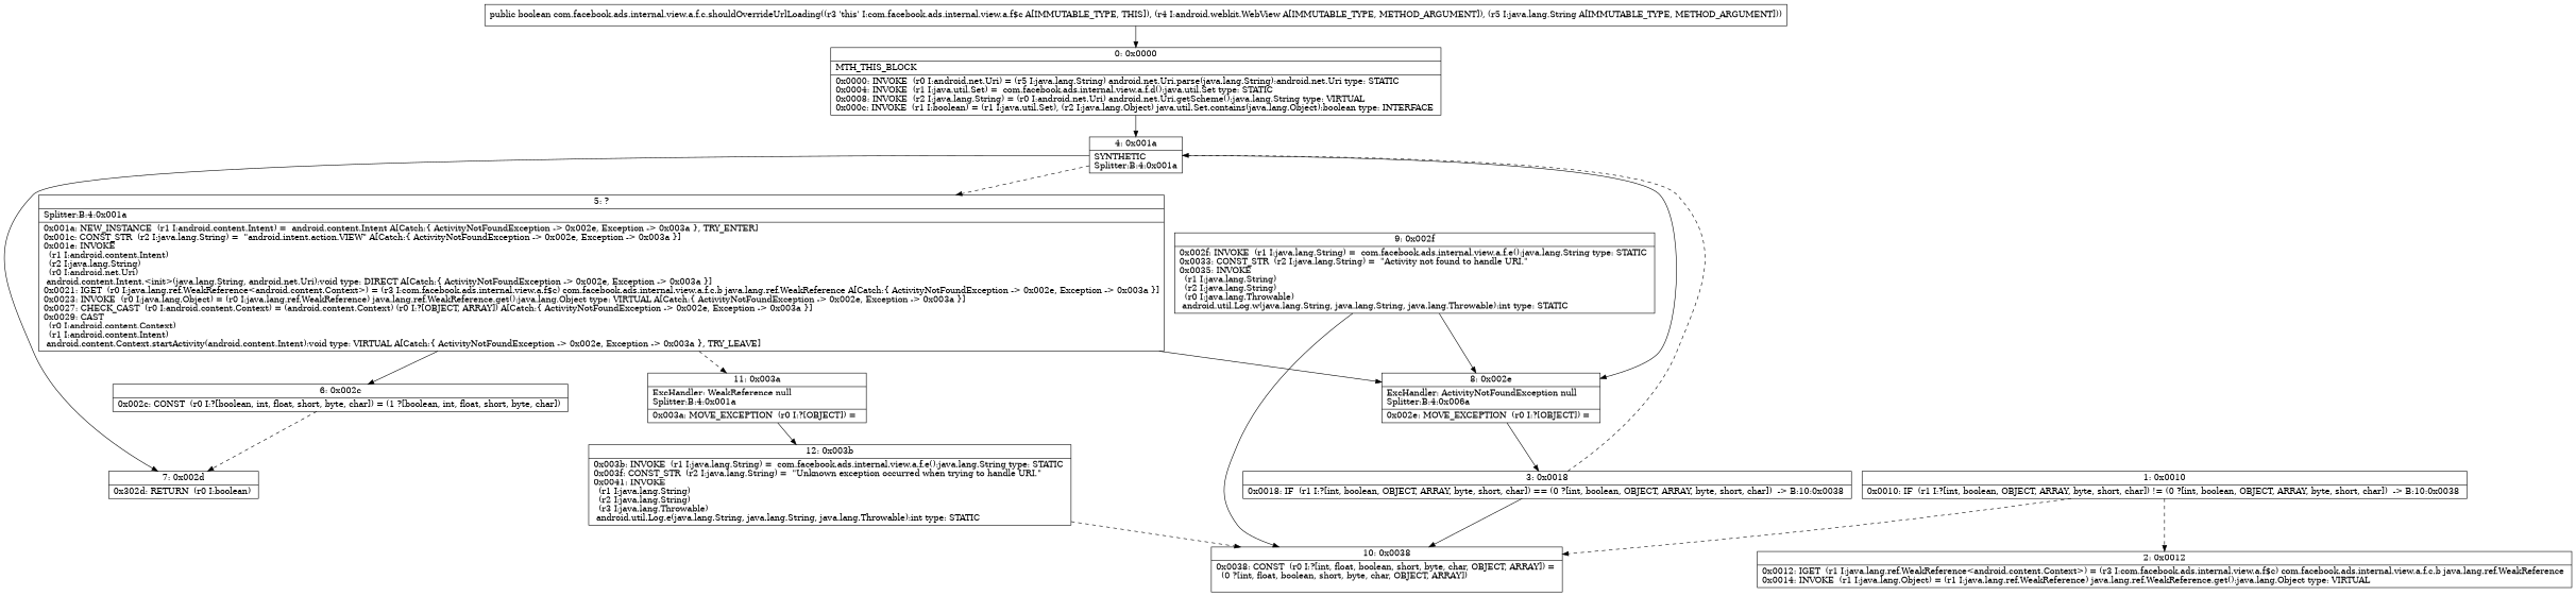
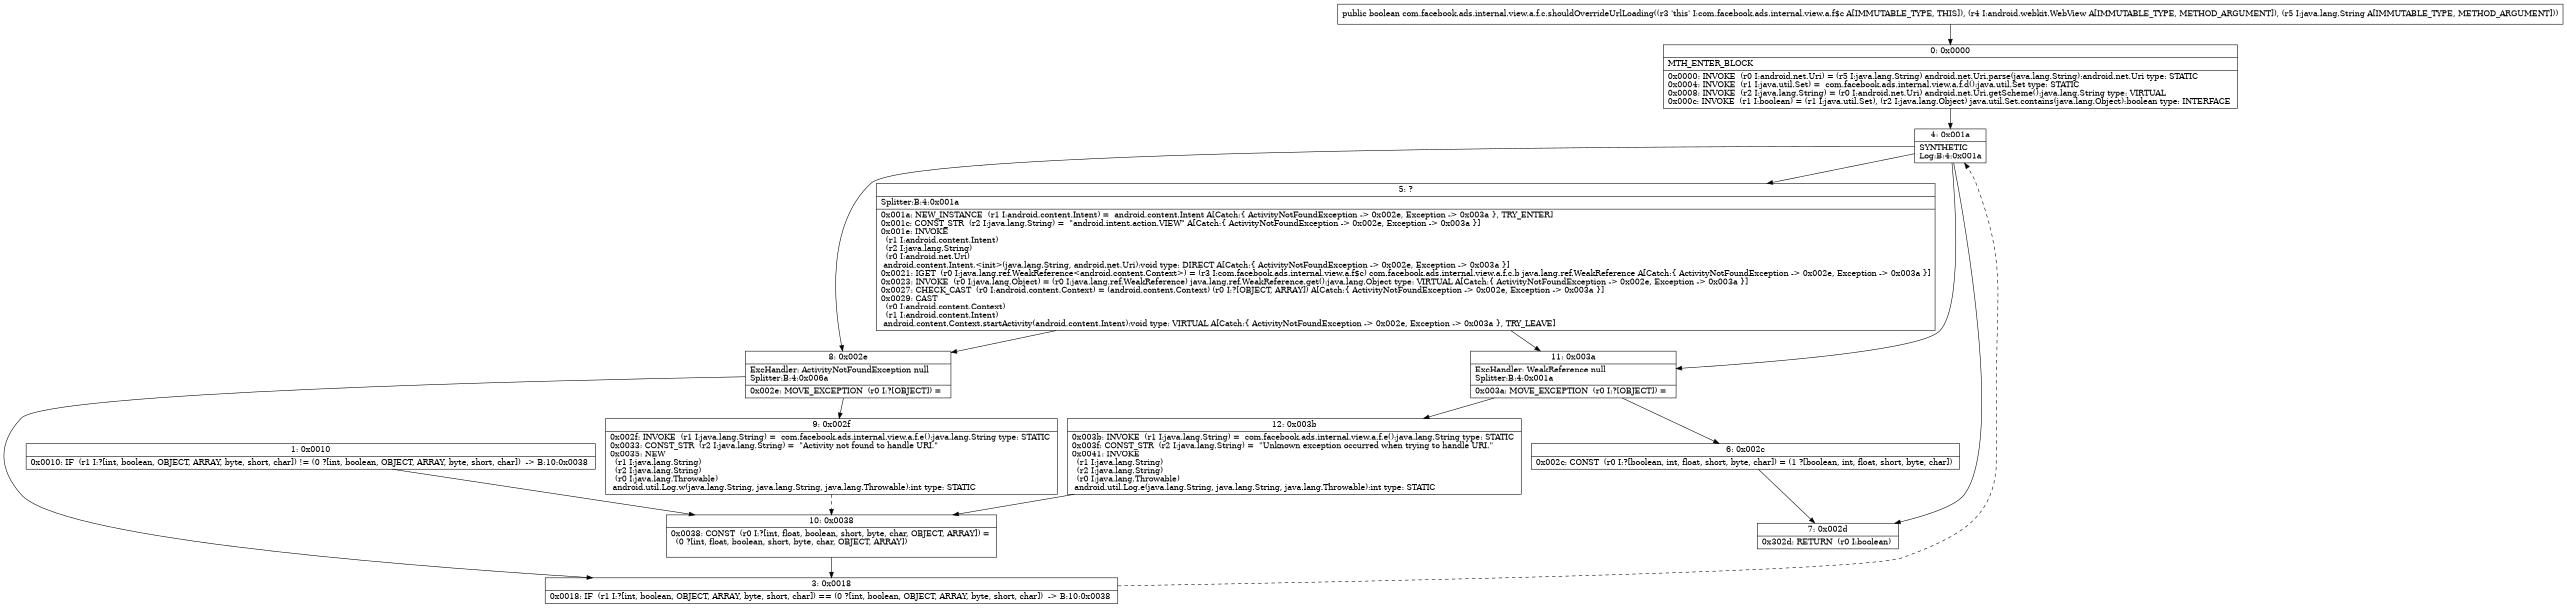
  digraph {
    node [shape=record]
-   n1 [label="{0\:\ 0x0000|MTH_THIS_BLOCK\l|0x0000: INVOKE  (r0 I:android.net.Uri) = (r5 I:java.lang.String) android.net.Uri.parse(java.lang.String):android.net.Uri type: STATIC \l0x0004: INVOKE  (r1 I:java.util.Set) =  com.facebook.ads.internal.view.a.f.d():java.util.Set type: STATIC \l0x0008: INVOKE  (r2 I:java.lang.String) = (r0 I:android.net.Uri) android.net.Uri.getScheme():java.lang.String type: VIRTUAL \l0x000c: INVOKE  (r1 I:boolean) = (r1 I:java.util.Set), (r2 I:java.lang.Object) java.util.Set.contains(java.lang.Object):boolean type: INTERFACE \l}"]
-   n2 [label="{4\:\ 0x001a|SYNTHETIC\lSplitter:B:4:0x001a\l}"]
+   n1 [label="{0\:\ 0x0000|MTH_ENTER_BLOCK\l|0x0000: INVOKE  (r0 I:android.net.Uri) = (r5 I:java.lang.String) android.net.Uri.parse(java.lang.String):android.net.Uri type: STATIC \l0x0004: INVOKE  (r1 I:java.util.Set) =  com.facebook.ads.internal.view.a.f.d():java.util.Set type: STATIC \l0x0008: INVOKE  (r2 I:java.lang.String) = (r0 I:android.net.Uri) android.net.Uri.getScheme():java.lang.String type: VIRTUAL \l0x000c: INVOKE  (r1 I:boolean) = (r1 I:java.util.Set), (r2 I:java.lang.Object) java.util.Set.contains(java.lang.Object):boolean type: INTERFACE \l}"]
+   n2 [label="{4\:\ 0x001a|SYNTHETIC\lLog:B:4:0x001a\l}"]
    n3 [label="{1\:\ 0x0010|0x0010: IF  (r1 I:?[int, boolean, OBJECT, ARRAY, byte, short, char]) != (0 ?[int, boolean, OBJECT, ARRAY, byte, short, char])  \-\> B:10:0x0038 \l}"]
-   n4 [label="{2\:\ 0x0012|0x0012: IGET  (r1 I:java.lang.ref.WeakReference\<android.content.Context\>) = (r3 I:com.facebook.ads.internal.view.a.f$c) com.facebook.ads.internal.view.a.f.c.b java.lang.ref.WeakReference \l0x0014: INVOKE  (r1 I:java.lang.Object) = (r1 I:java.lang.ref.WeakReference) java.lang.ref.WeakReference.get():java.lang.Object type: VIRTUAL \l}"]
    n5 [label="{10\:\ 0x0038|0x0038: CONST  (r0 I:?[int, float, boolean, short, byte, char, OBJECT, ARRAY]) = \l  (0 ?[int, float, boolean, short, byte, char, OBJECT, ARRAY])\l \l}"]
    n6 [label="{3\:\ 0x0018|0x0018: IF  (r1 I:?[int, boolean, OBJECT, ARRAY, byte, short, char]) == (0 ?[int, boolean, OBJECT, ARRAY, byte, short, char])  \-\> B:10:0x0038 \l}"]
    n7 [label="{5\:\ ?|Splitter:B:4:0x001a\l|0x001a: NEW_INSTANCE  (r1 I:android.content.Intent) =  android.content.Intent A[Catch:\{ ActivityNotFoundException \-\> 0x002e, Exception \-\> 0x003a \}, TRY_ENTER]\l0x001c: CONST_STR  (r2 I:java.lang.String) =  \"android.intent.action.VIEW\" A[Catch:\{ ActivityNotFoundException \-\> 0x002e, Exception \-\> 0x003a \}]\l0x001e: INVOKE  \l  (r1 I:android.content.Intent)\l  (r2 I:java.lang.String)\l  (r0 I:android.net.Uri)\l android.content.Intent.\<init\>(java.lang.String, android.net.Uri):void type: DIRECT A[Catch:\{ ActivityNotFoundException \-\> 0x002e, Exception \-\> 0x003a \}]\l0x0021: IGET  (r0 I:java.lang.ref.WeakReference\<android.content.Context\>) = (r3 I:com.facebook.ads.internal.view.a.f$c) com.facebook.ads.internal.view.a.f.c.b java.lang.ref.WeakReference A[Catch:\{ ActivityNotFoundException \-\> 0x002e, Exception \-\> 0x003a \}]\l0x0023: INVOKE  (r0 I:java.lang.Object) = (r0 I:java.lang.ref.WeakReference) java.lang.ref.WeakReference.get():java.lang.Object type: VIRTUAL A[Catch:\{ ActivityNotFoundException \-\> 0x002e, Exception \-\> 0x003a \}]\l0x0027: CHECK_CAST  (r0 I:android.content.Context) = (android.content.Context) (r0 I:?[OBJECT, ARRAY]) A[Catch:\{ ActivityNotFoundException \-\> 0x002e, Exception \-\> 0x003a \}]\l0x0029: CAST  \l  (r0 I:android.content.Context)\l  (r1 I:android.content.Intent)\l android.content.Context.startActivity(android.content.Intent):void type: VIRTUAL A[Catch:\{ ActivityNotFoundException \-\> 0x002e, Exception \-\> 0x003a \}, TRY_LEAVE]\l}"]
    n8 [label="{8\:\ 0x002e|ExcHandler: ActivityNotFoundException null\lSplitter:B:4:0x006a\l|0x002e: MOVE_EXCEPTION  (r0 I:?[OBJECT]) =  \l}"]
    n9 [label="{11\:\ 0x003a|ExcHandler: WeakReference null\lSplitter:B:4:0x001a\l|0x003a: MOVE_EXCEPTION  (r0 I:?[OBJECT]) =  \l}"]
    n10 [label="{7\:\ 0x002d|0x302d: RETURN  (r0 I:boolean) \l}"]
    n11 [label="{6\:\ 0x002c|0x002c: CONST  (r0 I:?[boolean, int, float, short, byte, char]) = (1 ?[boolean, int, float, short, byte, char]) \l}"]
-   n12 [label="{9\:\ 0x002f|0x002f: INVOKE  (r1 I:java.lang.String) =  com.facebook.ads.internal.view.a.f.e():java.lang.String type: STATIC \l0x0033: CONST_STR  (r2 I:java.lang.String) =  \"Activity not found to handle URI.\" \l0x0035: INVOKE  \l  (r1 I:java.lang.String)\l  (r2 I:java.lang.String)\l  (r0 I:java.lang.Throwable)\l android.util.Log.w(java.lang.String, java.lang.String, java.lang.Throwable):int type: STATIC \l}"]
-   n13 [label="{12\:\ 0x003b|0x003b: INVOKE  (r1 I:java.lang.String) =  com.facebook.ads.internal.view.a.f.e():java.lang.String type: STATIC \l0x003f: CONST_STR  (r2 I:java.lang.String) =  \"Unknown exception occurred when trying to handle URI.\" \l0x0041: INVOKE  \l  (r1 I:java.lang.String)\l  (r2 I:java.lang.String)\l  (r3 I:java.lang.Throwable)\l android.util.Log.e(java.lang.String, java.lang.String, java.lang.Throwable):int type: STATIC \l}"]
+   n12 [label="{9\:\ 0x002f|0x002f: INVOKE  (r1 I:java.lang.String) =  com.facebook.ads.internal.view.a.f.e():java.lang.String type: STATIC \l0x0033: CONST_STR  (r2 I:java.lang.String) =  \"Activity not found to handle URI.\" \l0x0035: NEW  \l  (r1 I:java.lang.String)\l  (r2 I:java.lang.String)\l  (r0 I:java.lang.Throwable)\l android.util.Log.w(java.lang.String, java.lang.String, java.lang.Throwable):int type: STATIC \l}"]
+   n13 [label="{12\:\ 0x003b|0x003b: INVOKE  (r1 I:java.lang.String) =  com.facebook.ads.internal.view.a.f.e():java.lang.String type: STATIC \l0x003f: CONST_STR  (r2 I:java.lang.String) =  \"Unknown exception occurred when trying to handle URI.\" \l0x0041: INVOKE  \l  (r1 I:java.lang.String)\l  (r2 I:java.lang.String)\l  (r0 I:java.lang.Throwable)\l android.util.Log.e(java.lang.String, java.lang.String, java.lang.Throwable):int type: STATIC \l}"]
    n14 [label="{public boolean com.facebook.ads.internal.view.a.f.c.shouldOverrideUrlLoading((r3 'this' I:com.facebook.ads.internal.view.a.f$c A[IMMUTABLE_TYPE, THIS]), (r4 I:android.webkit.WebView A[IMMUTABLE_TYPE, METHOD_ARGUMENT]), (r5 I:java.lang.String A[IMMUTABLE_TYPE, METHOD_ARGUMENT])) }"]
    n1 -> n2
-   n2 -> n7 [style=dashed]
+   n2 -> n7
    n2 -> n8
+   n2 -> n9
    n2 -> n10
-   n3 -> n4 [style=dashed]
-   n3 -> n5 [style=dashed]
+   n3 -> n5
    n6 -> n2 [style=dashed]
-   n6 -> n5
+   n5 -> n6
    n7 -> n8
-   n7 -> n9 [style=dashed]
-   n7 -> n11
+   n7 -> n9
+   n9 -> n11
    n8 -> n6
-   n12 -> n8
+   n8 -> n12
    n9 -> n13
-   n11 -> n10 [style=dashed]
-   n12 -> n5
-   n13 -> n5 [style=dashed]
+   n11 -> n10
+   n12 -> n5 [style=dashed]
+   n13 -> n5
    n14 -> n1
  }
